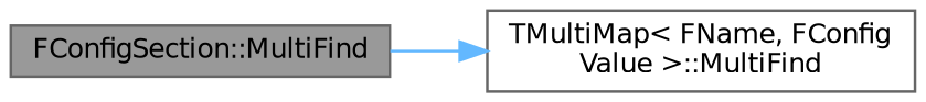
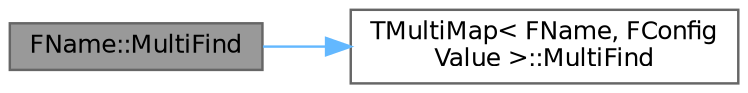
  digraph {
    rankdir=LR
    node [fontname=Helvetica fontsize=10 shape=box style=filled]
-   n1 [color=gray40 fillcolor=grey60 fontcolor=black height=0.2 label="FConfigSection::MultiFind" width=0.4]
+   n1 [color=gray40 fillcolor=grey60 fontcolor=black height=0.2 label="FName::MultiFind" width=0.4]
    n2 [color=grey40 fillcolor=white height=0.2 label="TMultiMap\< FName, FConfig\lValue \>::MultiFind" width=0.4]
    n1 -> n2 [color=steelblue1 fontname=Helvetica fontsize=10 labelfontname=Helvetica labelfontsize=10 style=solid]
  }
